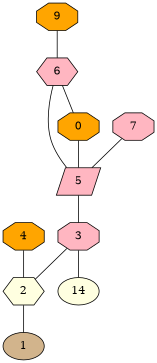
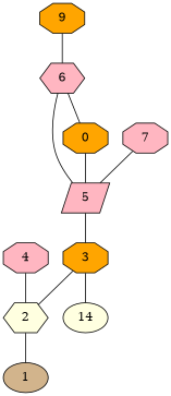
  graph {
    node [chem=C fillcolor=lightpink shape=octagon style=filled]
    edge [valence=1]
    1 [chem=Cl fillcolor=tan shape=ellipse]
    2 [fillcolor=lightyellow shape=hexagon]
-   3
+   3 [fillcolor=orange]
    n4 [chem=H fillcolor=lightyellow label=14 shape=ellipse]
-   4 [chem=N fillcolor=orange]
+   4 [chem=N]
    5 [shape=parallelogram]
    6 [shape=hexagon]
    n8 [chem=N fillcolor=orange label=0]
    7 [chem=Cl]
    9 [chem=Cl fillcolor=orange]
    2 -- 1
    3 -- 2 [valence=2]
    3 -- n4
    4 -- 2
    5 -- 3
    6 -- 5 [valence=2]
    6 -- n8
    n8 -- 5 [valence=2]
    7 -- 5
    9 -- 6
  }
